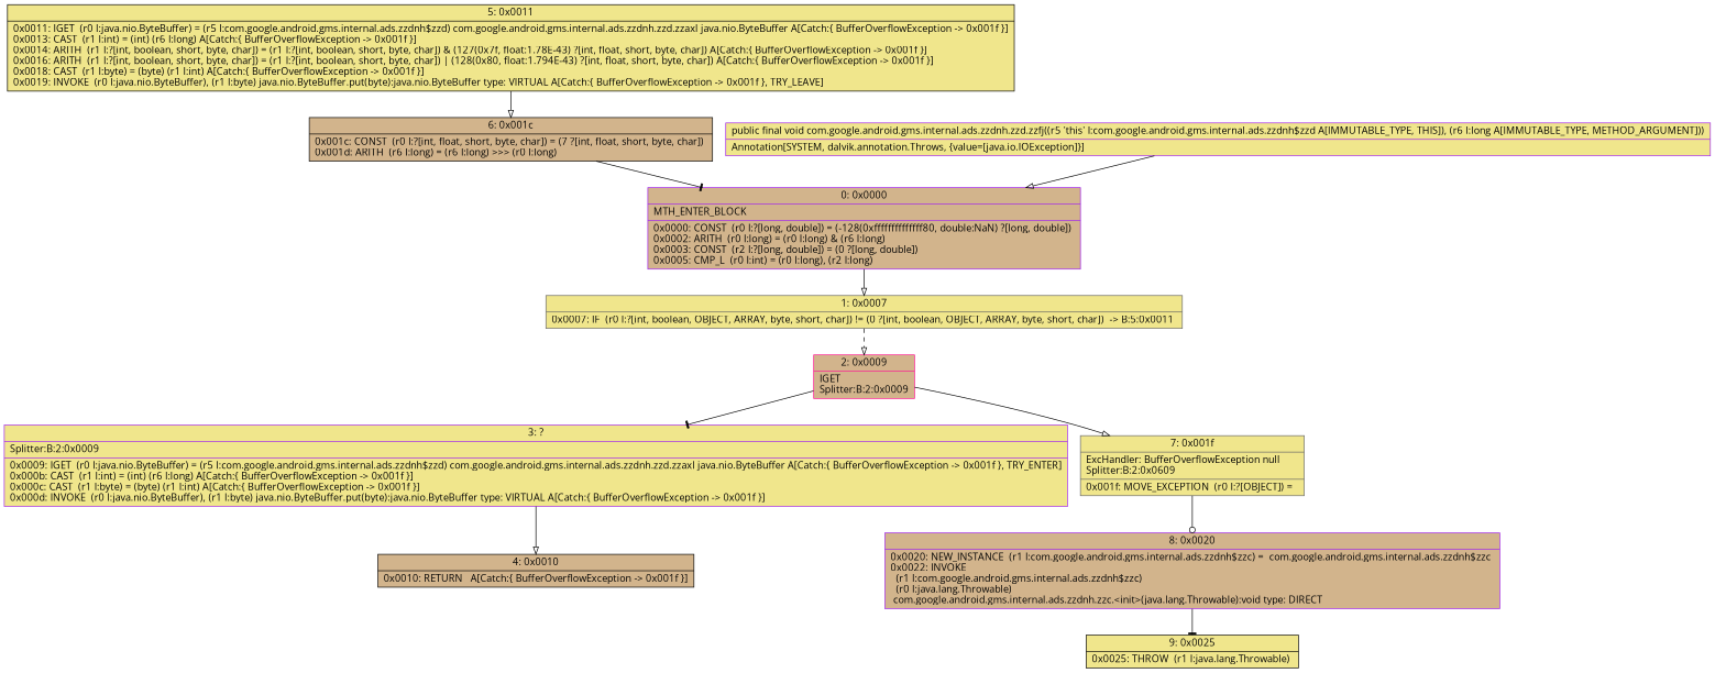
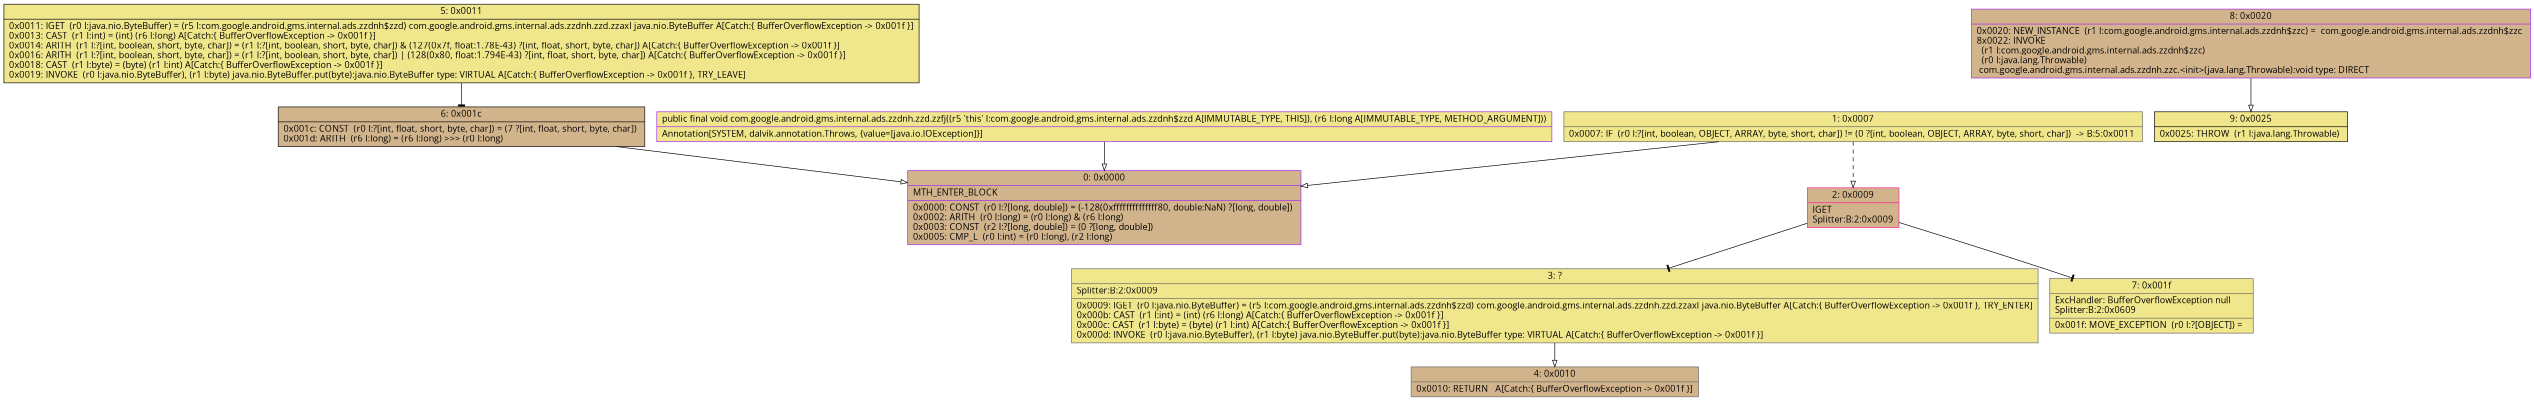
  digraph {
    fontname="Open Sans"
    node [color=purple fillcolor=khaki fontname="Open Sans" shape=record style=filled]
    edge [arrowhead=onormal fontname="Open Sans"]
    n1 [fillcolor=tan label="{0\:\ 0x0000|MTH_ENTER_BLOCK\l|0x0000: CONST  (r0 I:?[long, double]) = (\-128(0xffffffffffffff80, double:NaN) ?[long, double]) \l0x0002: ARITH  (r0 I:long) = (r0 I:long) & (r6 I:long) \l0x0003: CONST  (r2 I:?[long, double]) = (0 ?[long, double]) \l0x0005: CMP_L  (r0 I:int) = (r0 I:long), (r2 I:long) \l}"]
    n2 [color=gray40 label="{1\:\ 0x0007|0x0007: IF  (r0 I:?[int, boolean, OBJECT, ARRAY, byte, short, char]) != (0 ?[int, boolean, OBJECT, ARRAY, byte, short, char])  \-\> B:5:0x0011 \l}"]
    n3 [color=deeppink fillcolor=tan label="{2\:\ 0x0009|IGET\lSplitter:B:2:0x0009\l}"]
-   n4 [label="{3\:\ ?|Splitter:B:2:0x0009\l|0x0009: IGET  (r0 I:java.nio.ByteBuffer) = (r5 I:com.google.android.gms.internal.ads.zzdnh$zzd) com.google.android.gms.internal.ads.zzdnh.zzd.zzaxl java.nio.ByteBuffer A[Catch:\{ BufferOverflowException \-\> 0x001f \}, TRY_ENTER]\l0x000b: CAST  (r1 I:int) = (int) (r6 I:long) A[Catch:\{ BufferOverflowException \-\> 0x001f \}]\l0x000c: CAST  (r1 I:byte) = (byte) (r1 I:int) A[Catch:\{ BufferOverflowException \-\> 0x001f \}]\l0x000d: INVOKE  (r0 I:java.nio.ByteBuffer), (r1 I:byte) java.nio.ByteBuffer.put(byte):java.nio.ByteBuffer type: VIRTUAL A[Catch:\{ BufferOverflowException \-\> 0x001f \}]\l}"]
+   n4 [color=gray40 label="{3\:\ ?|Splitter:B:2:0x0009\l|0x0009: IGET  (r0 I:java.nio.ByteBuffer) = (r5 I:com.google.android.gms.internal.ads.zzdnh$zzd) com.google.android.gms.internal.ads.zzdnh.zzd.zzaxl java.nio.ByteBuffer A[Catch:\{ BufferOverflowException \-\> 0x001f \}, TRY_ENTER]\l0x000b: CAST  (r1 I:int) = (int) (r6 I:long) A[Catch:\{ BufferOverflowException \-\> 0x001f \}]\l0x000c: CAST  (r1 I:byte) = (byte) (r1 I:int) A[Catch:\{ BufferOverflowException \-\> 0x001f \}]\l0x000d: INVOKE  (r0 I:java.nio.ByteBuffer), (r1 I:byte) java.nio.ByteBuffer.put(byte):java.nio.ByteBuffer type: VIRTUAL A[Catch:\{ BufferOverflowException \-\> 0x001f \}]\l}"]
    n5 [color=gray40 label="{7\:\ 0x001f|ExcHandler: BufferOverflowException null\lSplitter:B:2:0x0609\l|0x001f: MOVE_EXCEPTION  (r0 I:?[OBJECT]) =  \l}"]
    n6 [color=black label="{5\:\ 0x0011|0x0011: IGET  (r0 I:java.nio.ByteBuffer) = (r5 I:com.google.android.gms.internal.ads.zzdnh$zzd) com.google.android.gms.internal.ads.zzdnh.zzd.zzaxl java.nio.ByteBuffer A[Catch:\{ BufferOverflowException \-\> 0x001f \}]\l0x0013: CAST  (r1 I:int) = (int) (r6 I:long) A[Catch:\{ BufferOverflowException \-\> 0x001f \}]\l0x0014: ARITH  (r1 I:?[int, boolean, short, byte, char]) = (r1 I:?[int, boolean, short, byte, char]) & (127(0x7f, float:1.78E\-43) ?[int, float, short, byte, char]) A[Catch:\{ BufferOverflowException \-\> 0x001f \}]\l0x0016: ARITH  (r1 I:?[int, boolean, short, byte, char]) = (r1 I:?[int, boolean, short, byte, char]) \| (128(0x80, float:1.794E\-43) ?[int, float, short, byte, char]) A[Catch:\{ BufferOverflowException \-\> 0x001f \}]\l0x0018: CAST  (r1 I:byte) = (byte) (r1 I:int) A[Catch:\{ BufferOverflowException \-\> 0x001f \}]\l0x0019: INVOKE  (r0 I:java.nio.ByteBuffer), (r1 I:byte) java.nio.ByteBuffer.put(byte):java.nio.ByteBuffer type: VIRTUAL A[Catch:\{ BufferOverflowException \-\> 0x001f \}, TRY_LEAVE]\l}"]
    n7 [color=black fillcolor=tan label="{6\:\ 0x001c|0x001c: CONST  (r0 I:?[int, float, short, byte, char]) = (7 ?[int, float, short, byte, char]) \l0x001d: ARITH  (r6 I:long) = (r6 I:long) \>\>\> (r0 I:long) \l}"]
-   n8 [color=black fillcolor=tan label="{4\:\ 0x0010|0x0010: RETURN   A[Catch:\{ BufferOverflowException \-\> 0x001f \}]\l}"]
-   n9 [fillcolor=tan label="{8\:\ 0x0020|0x0020: NEW_INSTANCE  (r1 I:com.google.android.gms.internal.ads.zzdnh$zzc) =  com.google.android.gms.internal.ads.zzdnh$zzc \l0x0022: INVOKE  \l  (r1 I:com.google.android.gms.internal.ads.zzdnh$zzc)\l  (r0 I:java.lang.Throwable)\l com.google.android.gms.internal.ads.zzdnh.zzc.\<init\>(java.lang.Throwable):void type: DIRECT \l}"]
+   n8 [color=gray40 fillcolor=tan label="{4\:\ 0x0010|0x0010: RETURN   A[Catch:\{ BufferOverflowException \-\> 0x001f \}]\l}"]
+   n9 [fillcolor=tan label="{8\:\ 0x0020|0x0020: NEW_INSTANCE  (r1 I:com.google.android.gms.internal.ads.zzdnh$zzc) =  com.google.android.gms.internal.ads.zzdnh$zzc \l8x0022: INVOKE  \l  (r1 I:com.google.android.gms.internal.ads.zzdnh$zzc)\l  (r0 I:java.lang.Throwable)\l com.google.android.gms.internal.ads.zzdnh.zzc.\<init\>(java.lang.Throwable):void type: DIRECT \l}"]
    n10 [color=black label="{9\:\ 0x0025|0x0025: THROW  (r1 I:java.lang.Throwable) \l}"]
    n11 [label="{public final void com.google.android.gms.internal.ads.zzdnh.zzd.zzfj((r5 'this' I:com.google.android.gms.internal.ads.zzdnh$zzd A[IMMUTABLE_TYPE, THIS]), (r6 I:long A[IMMUTABLE_TYPE, METHOD_ARGUMENT]))  | Annotation[SYSTEM, dalvik.annotation.Throws, \{value=[java.io.IOException]\}]\l}"]
-   n1 -> n2
+   n2 -> n1
    n2 -> n3 [style=dashed]
    n3 -> n4 [arrowhead=tee]
-   n3 -> n5
+   n3 -> n5 [arrowhead=tee]
    n4 -> n8
-   n5 -> n9 [arrowhead=odot]
-   n6 -> n7
-   n7 -> n1 [arrowhead=tee]
-   n9 -> n10 [arrowhead=tee]
+   n6 -> n7 [arrowhead=tee]
+   n7 -> n1
+   n9 -> n10
    n11 -> n1
  }
